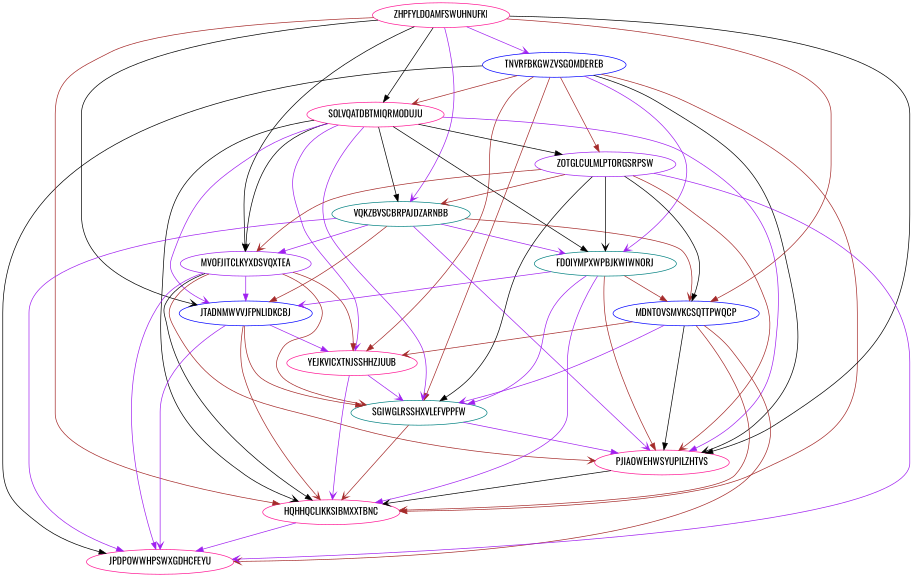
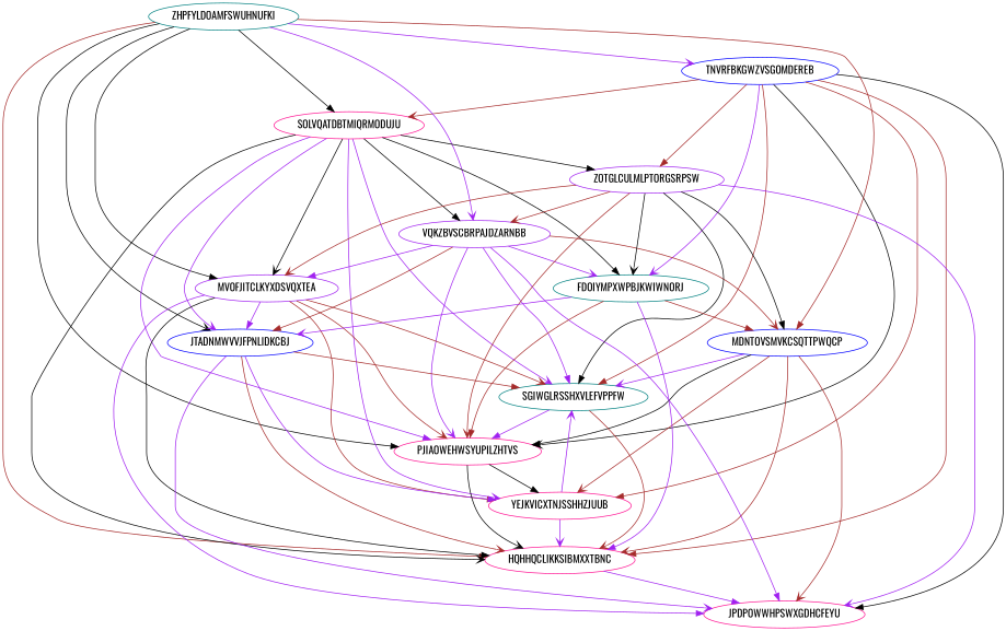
  digraph {
    fontname=Oswald
    node [Weight=11 color=deeppink fontname=Oswald]
    edge [Weight=14 arrowhead=normal color=purple fontname=Oswald]
    TNVRFBKGWZVSGOMDEREB [Weight=17 color=blue]
-   ZHPFYLDOAMFSWUHNUFKI
+   ZHPFYLDOAMFSWUHNUFKI [color=teal]
    SOLVQATDBTMIQRMODUJU [Weight=10]
-   VQKZBVSCBRPAJDZARNBB [Weight=20 color=teal]
+   VQKZBVSCBRPAJDZARNBB [Weight=20 color=purple]
    MVOFJITCLKYXDSVQXTEA [Weight=14 color=purple]
    MDNTOVSMVKCSQTTPWQCP [Weight=16 color=blue]
    JTADNMWVVJFPNLIDKCBJ [color=blue]
    PJIAOWEHWSYUPILZHTVS [Weight=13]
    HQHHQCLIKKSIBMXXTBNC [Weight=14]
    ZOTGLCULMLPTORGSRPSW [color=purple]
    FDOIYMPXWPBJKWIWNORJ [Weight=19 color=teal]
    SGIWGLRSSHXVLEFVPPFW [Weight=18 color=teal]
    YEJKVICXTNJSSHHZJUUB [Weight=13]
    JPDPOWWHPSWXGDHCFEYU [Weight=16]
    TNVRFBKGWZVSGOMDEREB -> SOLVQATDBTMIQRMODUJU [Weight=17 arrowhead=vee color=brown]
    TNVRFBKGWZVSGOMDEREB -> PJIAOWEHWSYUPILZHTVS [Weight=18 arrowhead=vee color=black]
    TNVRFBKGWZVSGOMDEREB -> HQHHQCLIKKSIBMXXTBNC [Weight=17 color=brown]
    TNVRFBKGWZVSGOMDEREB -> ZOTGLCULMLPTORGSRPSW [Weight=20 color=brown]
    TNVRFBKGWZVSGOMDEREB -> FDOIYMPXWPBJKWIWNORJ [arrowhead=vee]
    TNVRFBKGWZVSGOMDEREB -> SGIWGLRSSHXVLEFVPPFW [Weight=10 color=brown]
    TNVRFBKGWZVSGOMDEREB -> YEJKVICXTNJSSHHZJUUB [Weight=11 color=brown]
    TNVRFBKGWZVSGOMDEREB -> JPDPOWWHPSWXGDHCFEYU [Weight=18 color=black]
    ZHPFYLDOAMFSWUHNUFKI -> TNVRFBKGWZVSGOMDEREB [arrowhead=vee]
    ZHPFYLDOAMFSWUHNUFKI -> SOLVQATDBTMIQRMODUJU [Weight=19 color=black]
    ZHPFYLDOAMFSWUHNUFKI -> VQKZBVSCBRPAJDZARNBB [Weight=11 arrowhead=vee]
    ZHPFYLDOAMFSWUHNUFKI -> MVOFJITCLKYXDSVQXTEA [Weight=18 color=black]
    ZHPFYLDOAMFSWUHNUFKI -> MDNTOVSMVKCSQTTPWQCP [color=brown]
    ZHPFYLDOAMFSWUHNUFKI -> JTADNMWVVJFPNLIDKCBJ [Weight=16 arrowhead=vee color=black]
    ZHPFYLDOAMFSWUHNUFKI -> PJIAOWEHWSYUPILZHTVS [Weight=15 color=black]
    ZHPFYLDOAMFSWUHNUFKI -> HQHHQCLIKKSIBMXXTBNC [Weight=16 color=brown]
    SOLVQATDBTMIQRMODUJU -> VQKZBVSCBRPAJDZARNBB [Weight=15 color=black]
    SOLVQATDBTMIQRMODUJU -> MVOFJITCLKYXDSVQXTEA [Weight=18 arrowhead=vee color=black]
    SOLVQATDBTMIQRMODUJU -> JTADNMWVVJFPNLIDKCBJ [Weight=13 arrowhead=vee]
    SOLVQATDBTMIQRMODUJU -> PJIAOWEHWSYUPILZHTVS [Weight=16]
    SOLVQATDBTMIQRMODUJU -> HQHHQCLIKKSIBMXXTBNC [Weight=11 arrowhead=vee color=black]
    SOLVQATDBTMIQRMODUJU -> ZOTGLCULMLPTORGSRPSW [Weight=15 color=black]
    SOLVQATDBTMIQRMODUJU -> FDOIYMPXWPBJKWIWNORJ [Weight=16 color=black]
    SOLVQATDBTMIQRMODUJU -> SGIWGLRSSHXVLEFVPPFW [Weight=13 arrowhead=vee]
    SOLVQATDBTMIQRMODUJU -> YEJKVICXTNJSSHHZJUUB [Weight=19 arrowhead=vee]
    VQKZBVSCBRPAJDZARNBB -> MVOFJITCLKYXDSVQXTEA [Weight=10]
    VQKZBVSCBRPAJDZARNBB -> MDNTOVSMVKCSQTTPWQCP [arrowhead=vee color=brown]
    VQKZBVSCBRPAJDZARNBB -> JTADNMWVVJFPNLIDKCBJ [Weight=15 color=brown]
    VQKZBVSCBRPAJDZARNBB -> PJIAOWEHWSYUPILZHTVS [Weight=17 arrowhead=vee]
    VQKZBVSCBRPAJDZARNBB -> FDOIYMPXWPBJKWIWNORJ [Weight=19 arrowhead=vee]
    VQKZBVSCBRPAJDZARNBB -> JPDPOWWHPSWXGDHCFEYU [Weight=15]
    MVOFJITCLKYXDSVQXTEA -> JTADNMWVVJFPNLIDKCBJ [Weight=17]
    MVOFJITCLKYXDSVQXTEA -> PJIAOWEHWSYUPILZHTVS [Weight=19 arrowhead=vee color=brown]
    MVOFJITCLKYXDSVQXTEA -> HQHHQCLIKKSIBMXXTBNC [Weight=11 color=black]
    MVOFJITCLKYXDSVQXTEA -> SGIWGLRSSHXVLEFVPPFW [arrowhead=vee color=brown]
    MVOFJITCLKYXDSVQXTEA -> YEJKVICXTNJSSHHZJUUB [Weight=19 color=brown]
    MVOFJITCLKYXDSVQXTEA -> JPDPOWWHPSWXGDHCFEYU [Weight=15]
    MDNTOVSMVKCSQTTPWQCP -> PJIAOWEHWSYUPILZHTVS [Weight=15 color=black]
    MDNTOVSMVKCSQTTPWQCP -> HQHHQCLIKKSIBMXXTBNC [Weight=16 arrowhead=vee color=brown]
    MDNTOVSMVKCSQTTPWQCP -> SGIWGLRSSHXVLEFVPPFW [arrowhead=vee]
    MDNTOVSMVKCSQTTPWQCP -> YEJKVICXTNJSSHHZJUUB [Weight=12 arrowhead=vee color=brown]
    MDNTOVSMVKCSQTTPWQCP -> JPDPOWWHPSWXGDHCFEYU [Weight=15 arrowhead=vee color=brown]
    JTADNMWVVJFPNLIDKCBJ -> HQHHQCLIKKSIBMXXTBNC [Weight=13 arrowhead=vee color=brown]
    JTADNMWVVJFPNLIDKCBJ -> SGIWGLRSSHXVLEFVPPFW [color=brown]
    JTADNMWVVJFPNLIDKCBJ -> YEJKVICXTNJSSHHZJUUB
    JTADNMWVVJFPNLIDKCBJ -> JPDPOWWHPSWXGDHCFEYU [Weight=17 arrowhead=vee]
    PJIAOWEHWSYUPILZHTVS -> HQHHQCLIKKSIBMXXTBNC [Weight=19 arrowhead=vee color=black]
+   PJIAOWEHWSYUPILZHTVS -> YEJKVICXTNJSSHHZJUUB [Weight=12 color=black]
    HQHHQCLIKKSIBMXXTBNC -> JPDPOWWHPSWXGDHCFEYU [Weight=18]
    ZOTGLCULMLPTORGSRPSW -> VQKZBVSCBRPAJDZARNBB [Weight=11 arrowhead=vee color=brown]
    ZOTGLCULMLPTORGSRPSW -> MVOFJITCLKYXDSVQXTEA [Weight=18 arrowhead=vee color=brown]
    ZOTGLCULMLPTORGSRPSW -> MDNTOVSMVKCSQTTPWQCP [Weight=11 color=black]
    ZOTGLCULMLPTORGSRPSW -> PJIAOWEHWSYUPILZHTVS [Weight=10 arrowhead=vee color=brown]
    ZOTGLCULMLPTORGSRPSW -> FDOIYMPXWPBJKWIWNORJ [Weight=17 arrowhead=vee color=black]
    ZOTGLCULMLPTORGSRPSW -> SGIWGLRSSHXVLEFVPPFW [Weight=13 color=black]
    ZOTGLCULMLPTORGSRPSW -> JPDPOWWHPSWXGDHCFEYU [Weight=12 arrowhead=vee]
    FDOIYMPXWPBJKWIWNORJ -> MDNTOVSMVKCSQTTPWQCP [Weight=18 color=brown]
    FDOIYMPXWPBJKWIWNORJ -> JTADNMWVVJFPNLIDKCBJ [Weight=19 arrowhead=vee]
    FDOIYMPXWPBJKWIWNORJ -> PJIAOWEHWSYUPILZHTVS [color=brown]
    FDOIYMPXWPBJKWIWNORJ -> HQHHQCLIKKSIBMXXTBNC [Weight=11]
-   FDOIYMPXWPBJKWIWNORJ -> SGIWGLRSSHXVLEFVPPFW [Weight=16]
+   VQKZBVSCBRPAJDZARNBB -> SGIWGLRSSHXVLEFVPPFW [Weight=16]
    SGIWGLRSSHXVLEFVPPFW -> PJIAOWEHWSYUPILZHTVS [Weight=10]
    SGIWGLRSSHXVLEFVPPFW -> HQHHQCLIKKSIBMXXTBNC [Weight=13 arrowhead=vee color=brown]
    YEJKVICXTNJSSHHZJUUB -> HQHHQCLIKKSIBMXXTBNC [Weight=12 arrowhead=vee]
    YEJKVICXTNJSSHHZJUUB -> SGIWGLRSSHXVLEFVPPFW [Weight=19 arrowhead=vee]
  }
